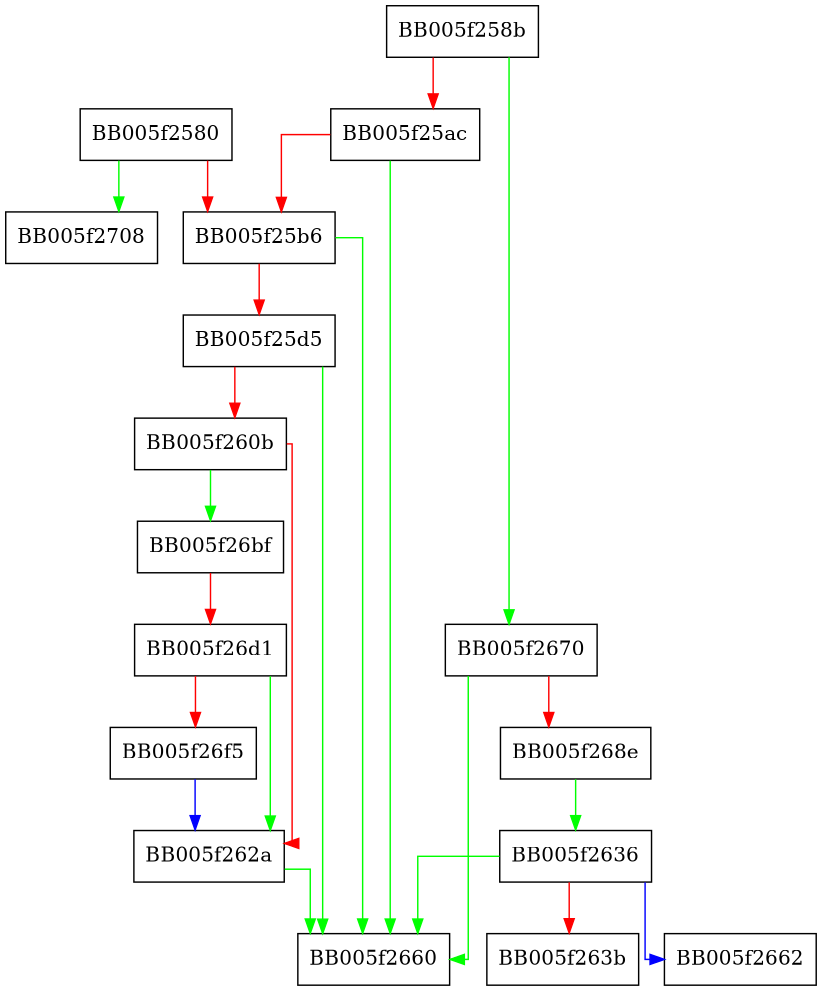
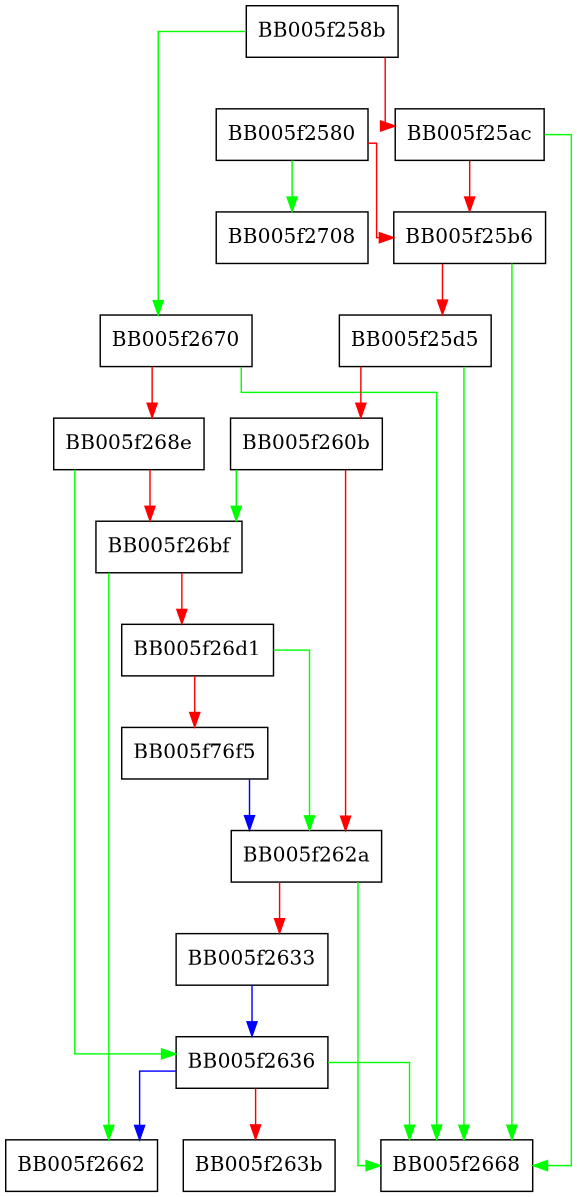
  digraph {
    splines=ortho
    node [shape=box]
    edge [color=green]
    BB005f2580
    BB005f2708
    BB005f25b6
    BB005f258b
    BB005f2670
    BB005f25ac
-   BB005f2660
+   BB005f2660 [label=BB005f2668]
    BB005f268e
    BB005f26bf
    BB005f2636
    BB005f25d5
    BB005f260b
    BB005f262a
    BB005f2662
    BB005f26d1
-   BB005f26f5
+   BB005f2633
+   BB005f26f5 [label=BB005f76f5]
    BB005f263b
    BB005f2580 -> BB005f2708
    BB005f2580 -> BB005f25b6 [color=red]
    BB005f25b6 -> BB005f2660
    BB005f25b6 -> BB005f25d5 [color=red]
    BB005f258b -> BB005f2670
    BB005f258b -> BB005f25ac [color=red]
    BB005f2670 -> BB005f2660
    BB005f2670 -> BB005f268e [color=red]
    BB005f25ac -> BB005f25b6 [color=red]
    BB005f25ac -> BB005f2660
+   BB005f268e -> BB005f26bf [color=red]
    BB005f268e -> BB005f2636
+   BB005f26bf -> BB005f2662
    BB005f26bf -> BB005f26d1 [color=red]
    BB005f2636 -> BB005f2660
    BB005f2636 -> BB005f2662 [color=blue]
    BB005f2636 -> BB005f263b [color=red]
    BB005f25d5 -> BB005f2660
    BB005f25d5 -> BB005f260b [color=red]
    BB005f260b -> BB005f26bf
    BB005f260b -> BB005f262a [color=red]
    BB005f262a -> BB005f2660
+   BB005f262a -> BB005f2633 [color=red]
    BB005f26d1 -> BB005f262a
    BB005f26d1 -> BB005f26f5 [color=red]
+   BB005f2633 -> BB005f2636 [color=blue]
    BB005f26f5 -> BB005f262a [color=blue]
  }
